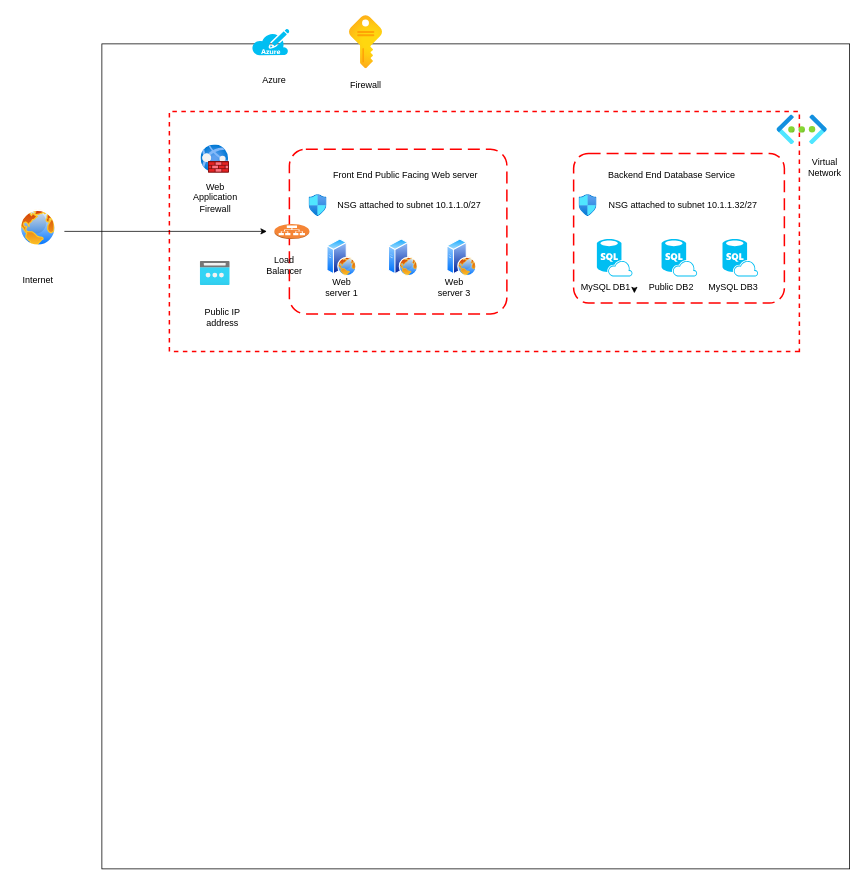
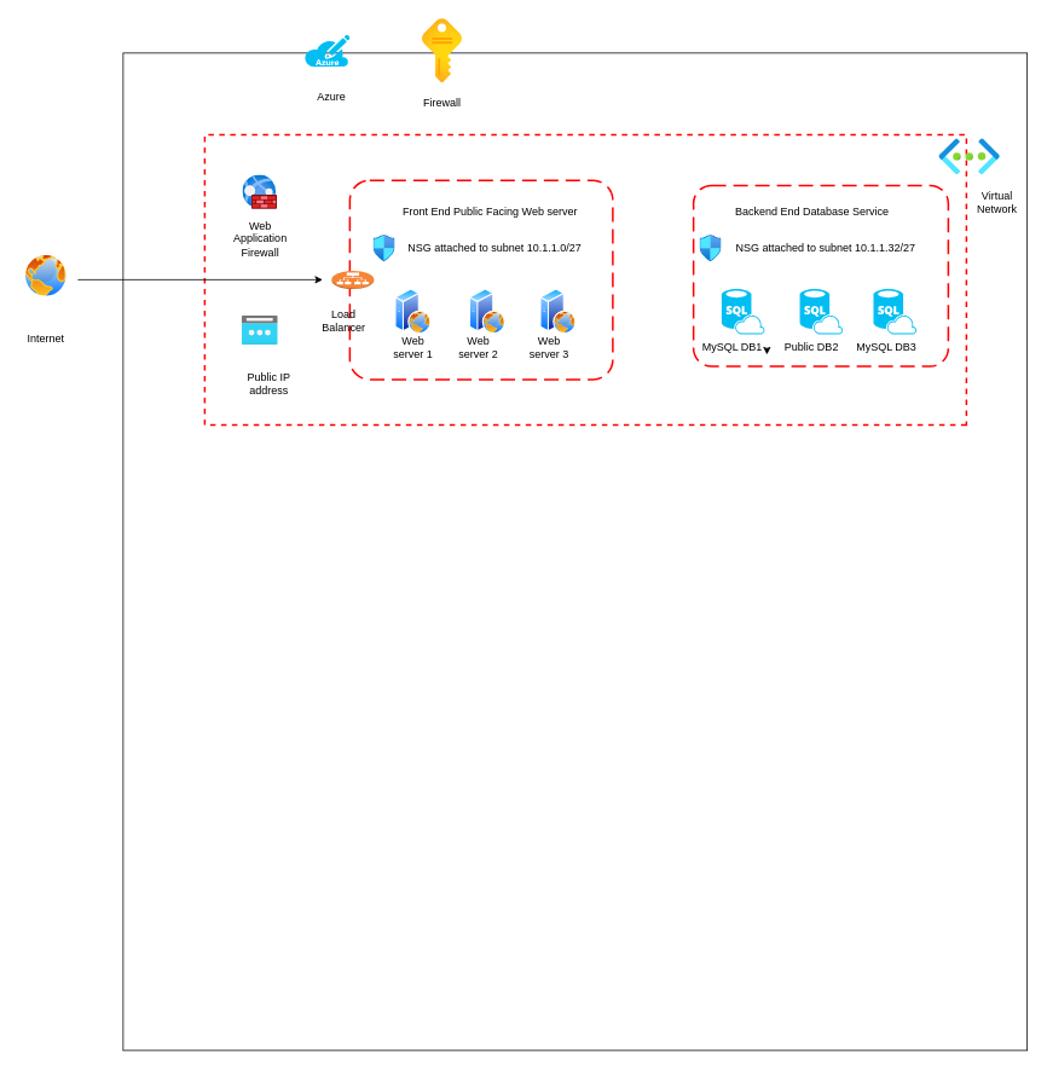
  <mxCell id="0" />
  <mxCell id="1" parent="0" />
  <mxCell id="2" value="" style="rounded=0;whiteSpace=wrap;html=1;" vertex="1" parent="1"><mxGeometry x="135" y="58" width="997" height="1100" as="geometry" /></mxCell>
  <mxCell id="3" value="" style="verticalLabelPosition=bottom;html=1;verticalAlign=top;align=center;strokeColor=none;fillColor=#00BEF2;shape=mxgraph.azure.azure_subscription;" vertex="1" parent="1"><mxGeometry x="335" y="38" width="50" height="35" as="geometry" /></mxCell>
  <mxCell id="4" value="" style="image;aspect=fixed;html=1;points=[];align=center;fontSize=12;image=img/lib/azure2/general/Subscriptions.svg;" vertex="1" parent="1"><mxGeometry x="465" y="20" width="44" height="71" as="geometry" /></mxCell>
  <mxCell id="5" value="Virtual Network" style="text;html=1;align=center;verticalAlign=middle;whiteSpace=wrap;rounded=0;" vertex="1" parent="1"><mxGeometry x="1068.5" y="208" width="60" height="30" as="geometry" /></mxCell>
  <mxCell id="6" value="Azure" style="text;html=1;align=center;verticalAlign=middle;whiteSpace=wrap;rounded=0;" vertex="1" parent="1"><mxGeometry x="335" y="91" width="60" height="30" as="geometry" /></mxCell>
  <mxCell id="7" value="Firewall" style="text;html=1;align=center;verticalAlign=middle;whiteSpace=wrap;rounded=0;" vertex="1" parent="1"><mxGeometry x="457" y="98" width="60" height="30" as="geometry" /></mxCell>
  <mxCell id="8" value="" style="image;aspect=fixed;perimeter=ellipsePerimeter;html=1;align=center;shadow=0;dashed=0;spacingTop=3;image=img/lib/active_directory/web_server.svg;" vertex="1" parent="1"><mxGeometry x="517" y="318" width="40" height="50" as="geometry" /></mxCell>
  <mxCell id="9" value="" style="image;aspect=fixed;perimeter=ellipsePerimeter;html=1;align=center;shadow=0;dashed=0;spacingTop=3;image=img/lib/active_directory/web_server.svg;" vertex="1" parent="1"><mxGeometry x="435" y="318" width="40" height="50" as="geometry" /></mxCell>
  <mxCell id="10" value="" style="image;aspect=fixed;perimeter=ellipsePerimeter;html=1;align=center;shadow=0;dashed=0;spacingTop=3;image=img/lib/active_directory/web_server.svg;" vertex="1" parent="1"><mxGeometry x="595" y="318" width="40" height="50" as="geometry" /></mxCell>
  <mxCell id="11" value="Web server 1" style="text;html=1;align=center;verticalAlign=middle;whiteSpace=wrap;rounded=0;" vertex="1" parent="1"><mxGeometry x="425" y="368" width="60" height="30" as="geometry" /></mxCell>
+ <mxCell id="12" value="Web server 2" style="text;html=1;align=center;verticalAlign=middle;whiteSpace=wrap;rounded=0;" vertex="1" parent="1"><mxGeometry x="497" y="368" width="60" height="30" as="geometry" /></mxCell>
  <mxCell id="13" value="Web server 3" style="text;html=1;align=center;verticalAlign=middle;whiteSpace=wrap;rounded=0;" vertex="1" parent="1"><mxGeometry x="575" y="368" width="60" height="30" as="geometry" /></mxCell>
  <mxCell id="14" value="Front End Public Facing Web server" style="text;html=1;align=center;verticalAlign=middle;whiteSpace=wrap;rounded=0;" vertex="1" parent="1"><mxGeometry x="425" y="218" width="230" height="30" as="geometry" /></mxCell>
  <mxCell id="15" value="Backend End Database Service" style="text;html=1;align=center;verticalAlign=middle;whiteSpace=wrap;rounded=0;" vertex="1" parent="1"><mxGeometry x="780" y="218" width="230" height="30" as="geometry" /></mxCell>
  <mxCell id="16" value="" style="verticalLabelPosition=bottom;html=1;verticalAlign=top;align=center;strokeColor=none;fillColor=#00BEF2;shape=mxgraph.azure.sql_database_sql_azure;" vertex="1" parent="1"><mxGeometry x="795" y="318" width="47.5" height="50" as="geometry" /></mxCell>
  <mxCell id="17" value="" style="verticalLabelPosition=bottom;html=1;verticalAlign=top;align=center;strokeColor=none;fillColor=#00BEF2;shape=mxgraph.azure.sql_database_sql_azure;" vertex="1" parent="1"><mxGeometry x="881.25" y="318" width="47.5" height="50" as="geometry" /></mxCell>
  <mxCell id="18" value="" style="verticalLabelPosition=bottom;html=1;verticalAlign=top;align=center;strokeColor=none;fillColor=#00BEF2;shape=mxgraph.azure.sql_database_sql_azure;" vertex="1" parent="1"><mxGeometry x="962.5" y="318" width="47.5" height="50" as="geometry" /></mxCell>
  <mxCell id="19" value="MySQL DB1" style="text;html=1;align=center;verticalAlign=middle;whiteSpace=wrap;rounded=0;" vertex="1" parent="1"><mxGeometry x="767.5" y="368" width="77.5" height="30" as="geometry" /></mxCell>
  <mxCell id="20" style="edgeStyle=orthogonalEdgeStyle;rounded=0;orthogonalLoop=1;jettySize=auto;html=1;exitX=1;exitY=0.5;exitDx=0;exitDy=0;entryX=1;entryY=0.75;entryDx=0;entryDy=0;" edge="1" parent="1" source="19" target="19"><mxGeometry relative="1" as="geometry" /></mxCell>
  <mxCell id="21" value="Public DB2" style="text;html=1;align=center;verticalAlign=middle;whiteSpace=wrap;rounded=0;" vertex="1" parent="1"><mxGeometry x="852.5" y="368" width="82.5" height="30" as="geometry" /></mxCell>
  <mxCell id="22" value="MySQL DB3" style="text;html=1;align=center;verticalAlign=middle;whiteSpace=wrap;rounded=0;" vertex="1" parent="1"><mxGeometry x="938.75" y="368" width="76.25" height="30" as="geometry" /></mxCell>
  <mxCell id="23" value="NSG attached to subnet 10.1.1.0/27" style="text;html=1;align=center;verticalAlign=middle;whiteSpace=wrap;rounded=0;" vertex="1" parent="1"><mxGeometry x="445" y="258" width="200" height="30" as="geometry" /></mxCell>
  <mxCell id="24" value="NSG attached to subnet 10.1.1.32/27" style="text;html=1;align=center;verticalAlign=middle;whiteSpace=wrap;rounded=0;" vertex="1" parent="1"><mxGeometry x="805" y="258" width="210" height="30" as="geometry" /></mxCell>
  <mxCell id="25" value="" style="image;aspect=fixed;html=1;points=[];align=center;fontSize=12;image=img/lib/azure2/networking/Network_Security_Groups.svg;" vertex="1" parent="1"><mxGeometry x="411.12" y="259" width="23.88" height="29" as="geometry" /></mxCell>
  <mxCell id="26" value="" style="image;aspect=fixed;html=1;points=[];align=center;fontSize=12;image=img/lib/azure2/networking/Network_Security_Groups.svg;" vertex="1" parent="1"><mxGeometry x="771.12" y="259" width="23.88" height="29" as="geometry" /></mxCell>
  <mxCell id="27" value="" style="rounded=1;arcSize=10;dashed=1;strokeColor=#ff0000;fillColor=none;gradientColor=none;dashPattern=8 4;strokeWidth=2;" vertex="1" parent="1"><mxGeometry x="385" y="198.5" width="290" height="219.5" as="geometry" /></mxCell>
  <mxCell id="28" value="" style="rounded=1;arcSize=10;dashed=1;strokeColor=#ff0000;fillColor=none;gradientColor=none;dashPattern=8 4;strokeWidth=2;" vertex="1" parent="1"><mxGeometry x="764" y="204" width="281" height="199.5" as="geometry" /></mxCell>
  <mxCell id="29" value="" style="fontStyle=0;verticalAlign=top;align=center;spacingTop=-2;fillColor=none;rounded=0;whiteSpace=wrap;html=1;strokeColor=#FF0000;strokeWidth=2;dashed=1;container=1;collapsible=0;expand=0;recursiveResize=0;direction=west;" vertex="1" parent="1"><mxGeometry x="225" y="148.25" width="840" height="320" as="geometry" /></mxCell>
  <mxCell id="30" value="" style="outlineConnect=0;dashed=0;verticalLabelPosition=bottom;verticalAlign=top;align=center;html=1;shape=mxgraph.aws3.application_load_balancer;fillColor=#F58536;gradientColor=none;" vertex="1" parent="29"><mxGeometry x="140" y="150" width="46.76" height="20" as="geometry" /></mxCell>
  <mxCell id="31" value="" style="image;aspect=fixed;html=1;points=[];align=center;fontSize=12;image=img/lib/azure2/networking/Public_IP_Addresses.svg;" vertex="1" parent="29"><mxGeometry x="41" y="199.75" width="40" height="32" as="geometry" /></mxCell>
  <mxCell id="32" value="" style="image;aspect=fixed;html=1;points=[];align=center;fontSize=12;image=img/lib/azure2/networking/Web_Application_Firewall_Policies_WAF.svg;" vertex="1" parent="29"><mxGeometry x="42" y="44.25" width="38" height="38" as="geometry" /></mxCell>
  <mxCell id="33" value="Load Balancer" style="text;html=1;align=center;verticalAlign=middle;whiteSpace=wrap;rounded=0;" vertex="1" parent="29"><mxGeometry x="120" y="189.75" width="66.76" height="30" as="geometry" /></mxCell>
  <mxCell id="34" value="Web Application Firewall" style="text;html=1;align=center;verticalAlign=middle;whiteSpace=wrap;rounded=0;" vertex="1" parent="29"><mxGeometry x="27.62" y="99.75" width="66.76" height="30" as="geometry" /></mxCell>
  <mxCell id="35" value="Public IP address" style="text;html=1;align=center;verticalAlign=middle;whiteSpace=wrap;rounded=0;" vertex="1" parent="29"><mxGeometry x="41" y="259.75" width="60" height="30" as="geometry" /></mxCell>
  <mxCell id="36" value="" style="image;aspect=fixed;html=1;points=[];align=center;fontSize=12;image=img/lib/azure2/networking/Virtual_Networks.svg;" vertex="1" parent="29"><mxGeometry x="810" y="4.25" width="67" height="40" as="geometry" /></mxCell>
  <mxCell id="37" value="" style="image;aspect=fixed;perimeter=ellipsePerimeter;html=1;align=center;shadow=0;dashed=0;spacingTop=3;image=img/lib/active_directory/internet_globe.svg;" vertex="1" parent="1"><mxGeometry x="25" y="278.75" width="50" height="50" as="geometry" /></mxCell>
  <mxCell id="38" value="" style="endArrow=classic;html=1;rounded=0;" edge="1" parent="1"><mxGeometry width="50" height="50" relative="1" as="geometry"><mxPoint x="85" y="308" as="sourcePoint" /><mxPoint x="355" y="308" as="targetPoint" /></mxGeometry></mxCell>
  <mxCell id="39" value="Internet" style="text;html=1;align=center;verticalAlign=middle;whiteSpace=wrap;rounded=0;" vertex="1" parent="1"><mxGeometry x="20" y="358" width="60" height="30" as="geometry" /></mxCell>
